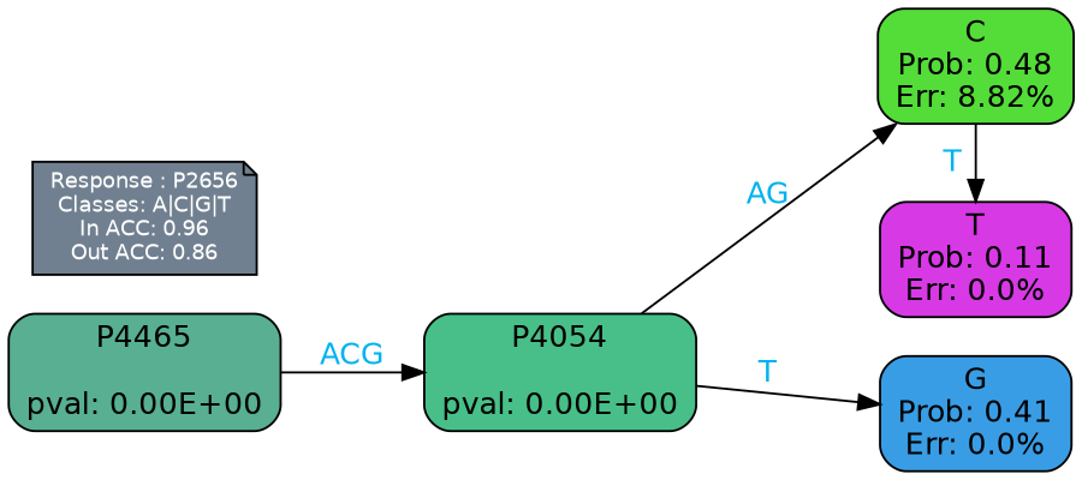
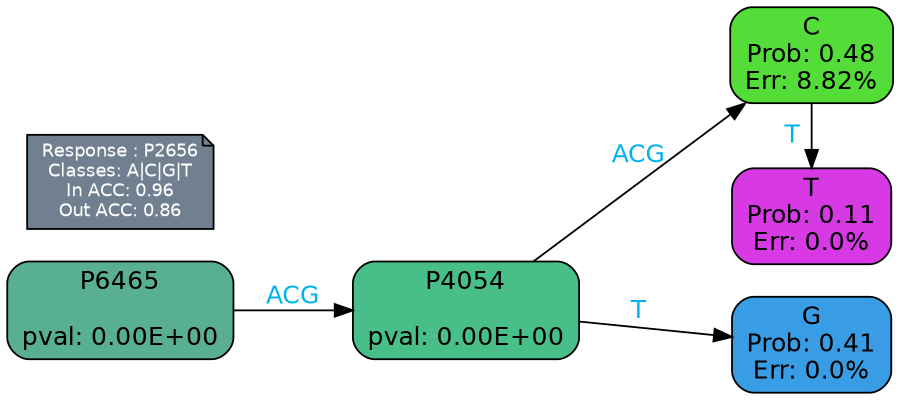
  digraph {
    rankdir=LR
    ranksep=equally
    splines=polylines
    node [color=black fontname=helvetica shape=box style="filled, rounded"]
    edge [fontcolor=deepskyblue2 fontname=helvetica]
    n1 [fillcolor="#54dc39" label="C\nProb: 0.48\nErr: 8.82%"]
    n2 [fillcolor="#399de5" label="G\nProb: 0.41\nErr: 0.0%"]
    n3 [fillcolor="#d739e5" label="T\nProb: 0.11\nErr: 0.0%"]
    n4 [align=left fillcolor=slategray fontcolor=white fontsize=10 label="Response : P2656\nClasses: A|C|G|T\nIn ACC: 0.96\nOut ACC: 0.86\n" shape=note style=filled]
-   n5 [fillcolor="#58af92" label="P4465\n\npval: 0.00E+00"]
+   n5 [fillcolor="#58af92" label="P6465\n\npval: 0.00E+00"]
    n6 [fillcolor="#48bf88" label="P4054\n\npval: 0.00E+00"]
    subgraph sub_1 {
      rank=same
      n1
      n2
      n3
    }
    subgraph sub_2 {
      rank=same
      n4
      n5
    }
    n1 -> n3 [label=T]
    n5 -> n6 [label=ACG]
-   n6 -> n1 [label=AG]
+   n6 -> n1 [label=ACG]
    n6 -> n2 [label=T]
  }
